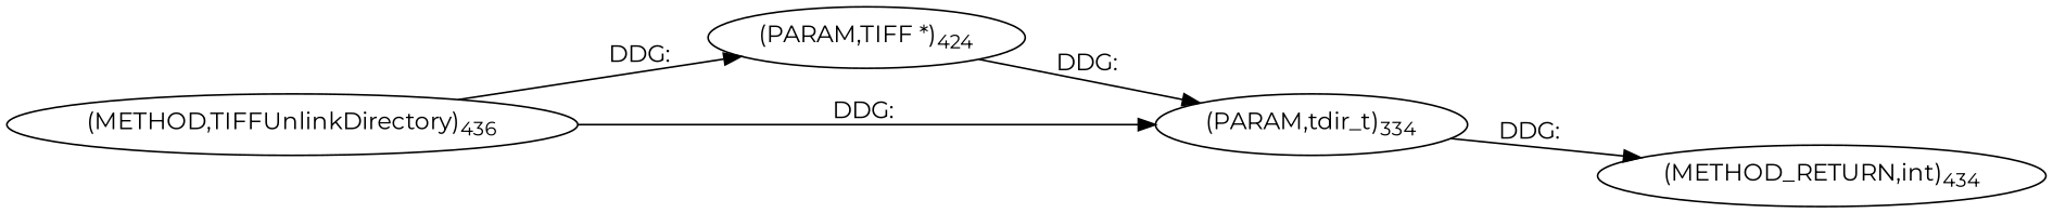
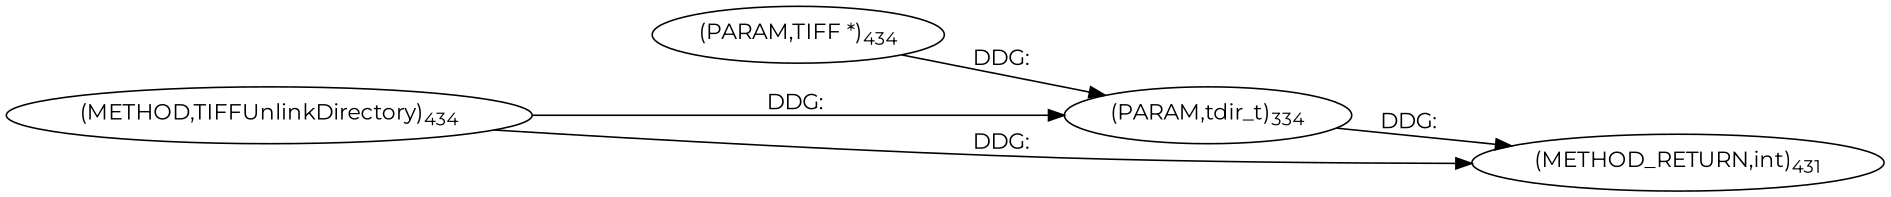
  digraph {
    fontname=Montserrat
    rankdir=LR
    node [fontname=Montserrat]
    edge [fontname=Montserrat]
-   n1 [label=<(METHOD,TIFFUnlinkDirectory)<SUB>436</SUB>>]
-   n2 [label=<(PARAM,TIFF *)<SUB>424</SUB>>]
+   n1 [label=<(METHOD,TIFFUnlinkDirectory)<SUB>434</SUB>>]
+   n2 [label=<(PARAM,TIFF *)<SUB>434</SUB>>]
    n3 [label=<(PARAM,tdir_t)<SUB>334</SUB>>]
-   n4 [label=<(METHOD_RETURN,int)<SUB>434</SUB>>]
-   n1 -> n2 [label="DDG: "]
+   n4 [label=<(METHOD_RETURN,int)<SUB>431</SUB>>]
+   n1 -> n4 [label="DDG: "]
    n1 -> n3 [label="DDG: "]
    n2 -> n3 [label="DDG: "]
    n3 -> n4 [label="DDG: "]
  }
